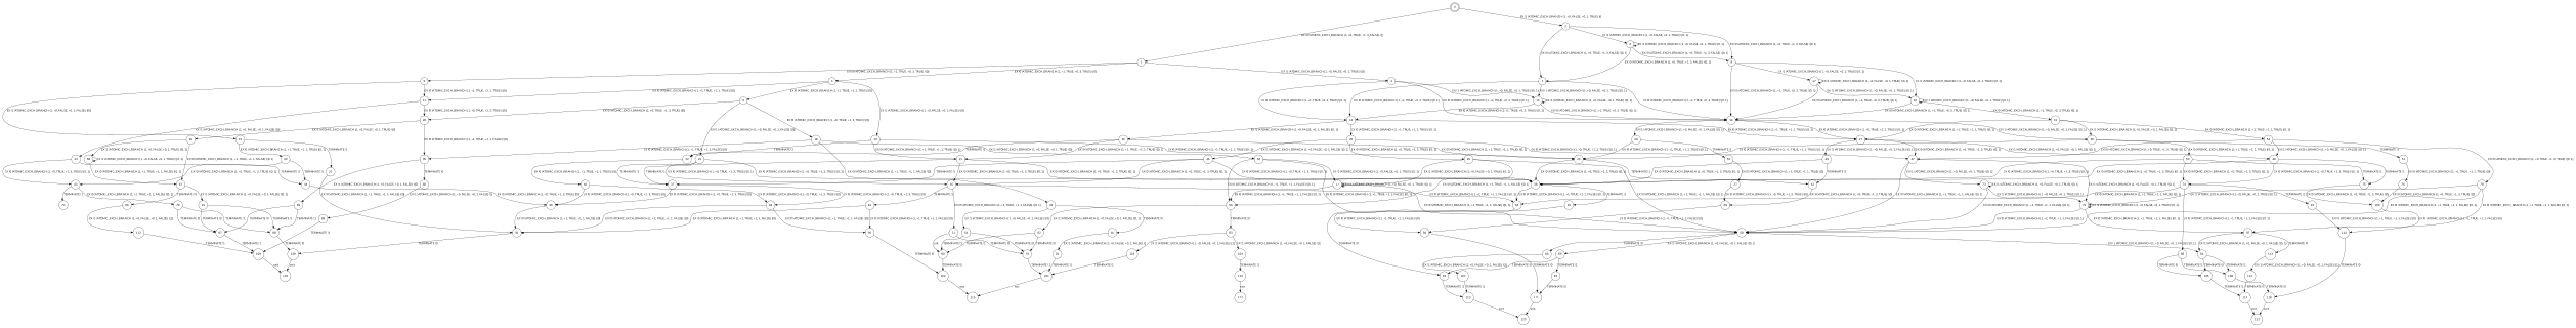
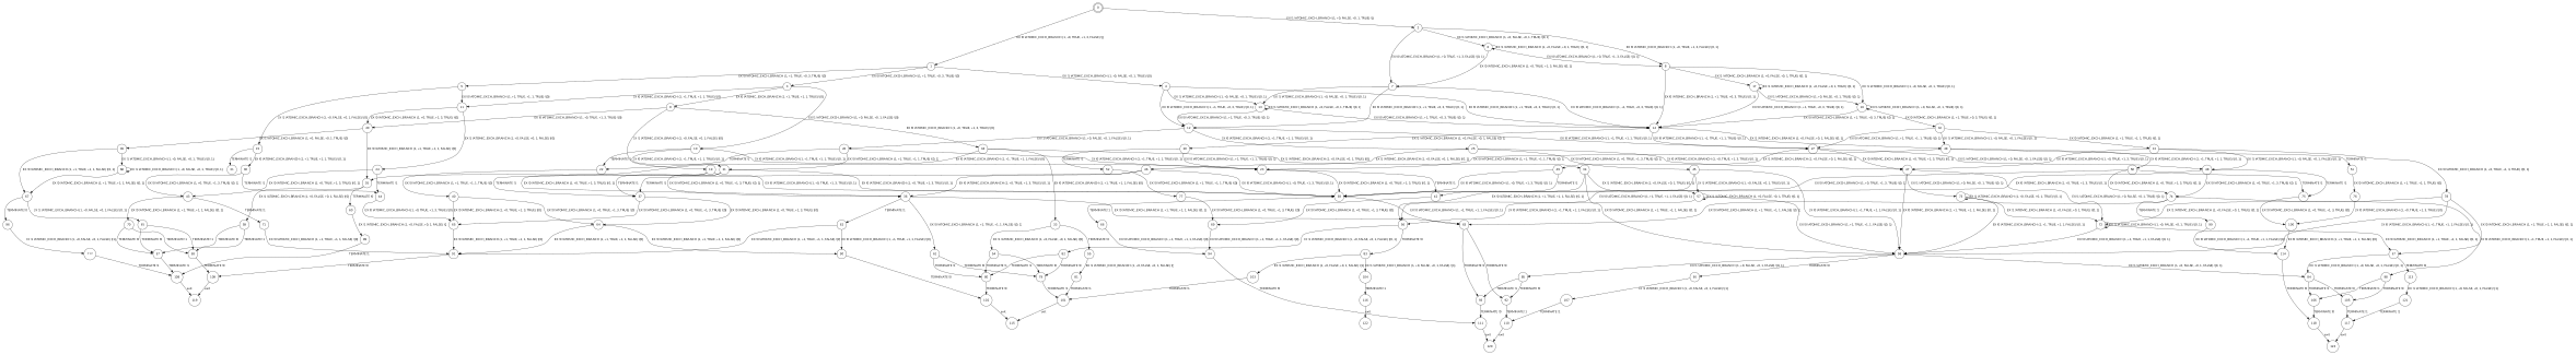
  digraph {
    fontname=Nunito
    node [fontname=Nunito shape=circle]
    edge [fontname=Nunito]
    0 [peripheries=2]
    1
    2
    3
    4
    5
    6
    7
    8
    9
    10
    11
    12
    13
    14
    15
    16
    17
    18
    19
    20
    21
    22
    23
    24
    25
    26
    27
    28
    29
    30
    31
    32
    33
    34
    35
    36
    37
    38
    39
    40
    42
    43
    44
    45
    46
    47
    48
    49
    50
    51
    52
    53
    54
    55
    56
    57
    58
    59
    60
    61
    62
    63
    64
    65
    66
    67
    68
    69
    70
    71
    72
    73
    74
    75
    76
    77
    78
    79
    80
    81
    82
    83
    84
    85
    86
    87
    88
    89
    90
    91
    92
    93
    94
    95
    96
    97
    98
    99
    100
    101
    102
    103
    104
    105
    106
    107
    108
    109
    110
    111
    112
    113
    114
    115
    116
    117
    118
    119
    120
    121
    122
    123
    0 -> 1 [label="EX !0 !ATOMIC_EXCH_BRANCH (1, +0, TRUE, +1, 3, FALSE) !{}"]
    0 -> 2 [label="EX !1 !ATOMIC_EXCH_BRANCH (1, +0, FALSE, +0, 1, TRUE) !{}"]
    1 -> 3 [label="EX !0 !ATOMIC_EXCH_BRANCH (1, +1, TRUE, +0, 3, TRUE) !{0}"]
    1 -> 4 [label="EX !1 !ATOMIC_EXCH_BRANCH (1, +0, FALSE, +0, 1, TRUE) !{0}"]
    1 -> 5 [label="EX !0 !ATOMIC_EXCH_BRANCH (1, +1, TRUE, +0, 3, TRUE) !{0}"]
    2 -> 6 [label="EX !1 !ATOMIC_EXCH_BRANCH (1, +0, FALSE, +0, 1, TRUE) !{0, 1}"]
    2 -> 7 [label="EX !0 !ATOMIC_EXCH_BRANCH (1, +0, TRUE, +1, 3, FALSE) !{0, 1}"]
    2 -> 8 [label="EX !0 !ATOMIC_EXCH_BRANCH (1, +0, TRUE, +1, 3, FALSE) !{0, 1}"]
    3 -> 9 [label="EX !0 !ATOMIC_EXCH_BRANCH (1, +1, TRUE, +1, 1, TRUE) !{0}"]
    3 -> 10 [label="EX !1 !ATOMIC_EXCH_BRANCH (1, +0, FALSE, +0, 1, FALSE) !{0}"]
    3 -> 11 [label="EX !0 !ATOMIC_EXCH_BRANCH (1, +1, TRUE, +1, 1, TRUE) !{0}"]
    4 -> 12 [label="EX !0 !ATOMIC_EXCH_BRANCH (1, +1, TRUE, +0, 3, TRUE) !{0, 1}"]
    4 -> 13 [label="EX !1 !ATOMIC_EXCH_BRANCH (1, +0, FALSE, +0, 1, TRUE) !{0, 1}"]
    4 -> 14 [label="EX !0 !ATOMIC_EXCH_BRANCH (1, +1, TRUE, +0, 3, TRUE) !{0, 1}"]
    5 -> 11 [label="EX !0 !ATOMIC_EXCH_BRANCH (1, +1, TRUE, +1, 1, TRUE) !{0}"]
    5 -> 15 [label="EX !1 !ATOMIC_EXCH_BRANCH (1, +0, FALSE, +0, 1, FALSE) !{0}"]
    6 -> 6 [label="EX !1 !ATOMIC_EXCH_BRANCH (1, +0, FALSE, +0, 1, TRUE) !{0, 1}"]
    6 -> 7 [label="EX !0 !ATOMIC_EXCH_BRANCH (1, +0, TRUE, +1, 3, FALSE) !{0, 1}"]
    6 -> 8 [label="EX !0 !ATOMIC_EXCH_BRANCH (1, +0, TRUE, +1, 3, FALSE) !{0, 1}"]
    7 -> 12 [label="EX !0 !ATOMIC_EXCH_BRANCH (1, +1, TRUE, +0, 3, TRUE) !{0, 1}"]
    7 -> 13 [label="EX !1 !ATOMIC_EXCH_BRANCH (1, +0, FALSE, +0, 1, TRUE) !{0, 1}"]
    7 -> 14 [label="EX !0 !ATOMIC_EXCH_BRANCH (1, +1, TRUE, +0, 3, TRUE) !{0, 1}"]
    8 -> 14 [label="EX !0 !ATOMIC_EXCH_BRANCH (1, +1, TRUE, +0, 3, TRUE) !{0, 1}"]
    8 -> 16 [label="EX !1 !ATOMIC_EXCH_BRANCH (1, +0, FALSE, +0, 1, TRUE) !{0, 1}"]
    8 -> 17 [label="EX !1 !ATOMIC_EXCH_BRANCH (1, +0, FALSE, +0, 1, TRUE) !{0, 1}"]
    9 -> 18 [label="EX !0 !ATOMIC_EXCH_BRANCH (1, +0, TRUE, +1, 3, TRUE) !{0}"]
    9 -> 19 [label="EX !1 !ATOMIC_EXCH_BRANCH (1, +0, FALSE, +0, 1, FALSE) !{0}"]
    9 -> 20 [label="EX !0 !ATOMIC_EXCH_BRANCH (1, +0, TRUE, +1, 3, TRUE) !{0}"]
    10 -> 21 [label="EX !0 !ATOMIC_EXCH_BRANCH (1, +1, TRUE, +1, 1, TRUE) !{0, 1}"]
    10 -> 22 [label="TERMINATE !1"]
    10 -> 23 [label="EX !0 !ATOMIC_EXCH_BRANCH (1, +1, TRUE, +1, 1, TRUE) !{0, 1}"]
    11 -> 20 [label="EX !0 !ATOMIC_EXCH_BRANCH (1, +0, TRUE, +1, 3, TRUE) !{0}"]
    11 -> 24 [label="EX !1 !ATOMIC_EXCH_BRANCH (1, +0, FALSE, +0, 1, FALSE) !{0}"]
    12 -> 25 [label="EX !0 !ATOMIC_EXCH_BRANCH (1, +1, TRUE, +1, 1, TRUE) !{0, 1}"]
    12 -> 26 [label="EX !1 !ATOMIC_EXCH_BRANCH (1, +0, FALSE, +0, 1, FALSE) !{0, 1}"]
    12 -> 27 [label="EX !0 !ATOMIC_EXCH_BRANCH (1, +1, TRUE, +1, 1, TRUE) !{0, 1}"]
    13 -> 12 [label="EX !0 !ATOMIC_EXCH_BRANCH (1, +1, TRUE, +0, 3, TRUE) !{0, 1}"]
    13 -> 13 [label="EX !1 !ATOMIC_EXCH_BRANCH (1, +0, FALSE, +0, 1, TRUE) !{0, 1}"]
    13 -> 14 [label="EX !0 !ATOMIC_EXCH_BRANCH (1, +1, TRUE, +0, 3, TRUE) !{0, 1}"]
    14 -> 27 [label="EX !0 !ATOMIC_EXCH_BRANCH (1, +1, TRUE, +1, 1, TRUE) !{0, 1}"]
    14 -> 28 [label="EX !1 !ATOMIC_EXCH_BRANCH (1, +0, FALSE, +0, 1, FALSE) !{0, 1}"]
    14 -> 29 [label="EX !1 !ATOMIC_EXCH_BRANCH (1, +0, FALSE, +0, 1, FALSE) !{0, 1}"]
    15 -> 30 [label="EX !0 !ATOMIC_EXCH_BRANCH (1, +1, TRUE, +1, 1, TRUE) !{0, 1}"]
    15 -> 31 [label="TERMINATE !1"]
    16 -> 14 [label="EX !0 !ATOMIC_EXCH_BRANCH (1, +1, TRUE, +0, 3, TRUE) !{0, 1}"]
    16 -> 16 [label="EX !1 !ATOMIC_EXCH_BRANCH (1, +0, FALSE, +0, 1, TRUE) !{0, 1}"]
    16 -> 32 [label="EX !0 !ATOMIC_EXCH_BRANCH (1, +1, TRUE, +0, 3, TRUE) !{0, 1}"]
    17 -> 14 [label="EX !0 !ATOMIC_EXCH_BRANCH (1, +1, TRUE, +0, 3, TRUE) !{0, 1}"]
    17 -> 16 [label="EX !1 !ATOMIC_EXCH_BRANCH (1, +0, FALSE, +0, 1, TRUE) !{0, 1}"]
    17 -> 17 [label="EX !1 !ATOMIC_EXCH_BRANCH (1, +0, FALSE, +0, 1, TRUE) !{0, 1}"]
    18 -> 33 [label="EX !0 !ATOMIC_EXCH_BRANCH (1, +1, TRUE, +1, 1, FALSE) !{0}"]
    18 -> 34 [label="EX !1 !ATOMIC_EXCH_BRANCH (1, +0, FALSE, +0, 1, TRUE) !{0}"]
    18 -> 35 [label="EX !0 !ATOMIC_EXCH_BRANCH (1, +1, TRUE, +1, 1, FALSE) !{0}"]
    19 -> 36 [label="EX !0 !ATOMIC_EXCH_BRANCH (1, +0, TRUE, +1, 3, TRUE) !{0, 1}"]
    19 -> 37 [label="TERMINATE !1"]
    19 -> 38 [label="EX !0 !ATOMIC_EXCH_BRANCH (1, +0, TRUE, +1, 3, TRUE) !{0, 1}"]
    20 -> 35 [label="EX !0 !ATOMIC_EXCH_BRANCH (1, +1, TRUE, +1, 1, FALSE) !{0}"]
    20 -> 39 [label="EX !1 !ATOMIC_EXCH_BRANCH (1, +0, FALSE, +0, 1, TRUE) !{0}"]
    21 -> 36 [label="EX !0 !ATOMIC_EXCH_BRANCH (1, +0, TRUE, +1, 3, TRUE) !{0, 1}"]
    21 -> 37 [label="TERMINATE !1"]
    21 -> 38 [label="EX !0 !ATOMIC_EXCH_BRANCH (1, +0, TRUE, +1, 3, TRUE) !{0, 1}"]
    22 -> 40 [label="EX !0 !ATOMIC_EXCH_BRANCH (1, +1, TRUE, +1, 1, TRUE) !{0}"]
    23 -> 38 [label="EX !0 !ATOMIC_EXCH_BRANCH (1, +0, TRUE, +1, 3, TRUE) !{0, 1}"]
    23 -> 42 [label="TERMINATE !1"]
    24 -> 43 [label="EX !0 !ATOMIC_EXCH_BRANCH (1, +0, TRUE, +1, 3, TRUE) !{0, 1}"]
    24 -> 44 [label="TERMINATE !1"]
    25 -> 45 [label="EX !0 !ATOMIC_EXCH_BRANCH (1, +0, TRUE, +1, 3, TRUE) !{0, 1}"]
    25 -> 46 [label="EX !1 !ATOMIC_EXCH_BRANCH (1, +0, FALSE, +0, 1, FALSE) !{0, 1}"]
    25 -> 47 [label="EX !0 !ATOMIC_EXCH_BRANCH (1, +0, TRUE, +1, 3, TRUE) !{0, 1}"]
    26 -> 21 [label="EX !0 !ATOMIC_EXCH_BRANCH (1, +1, TRUE, +1, 1, TRUE) !{0, 1}"]
    26 -> 22 [label="TERMINATE !1"]
    26 -> 23 [label="EX !0 !ATOMIC_EXCH_BRANCH (1, +1, TRUE, +1, 1, TRUE) !{0, 1}"]
    27 -> 47 [label="EX !0 !ATOMIC_EXCH_BRANCH (1, +0, TRUE, +1, 3, TRUE) !{0, 1}"]
    27 -> 48 [label="EX !1 !ATOMIC_EXCH_BRANCH (1, +0, FALSE, +0, 1, FALSE) !{0, 1}"]
    27 -> 49 [label="EX !1 !ATOMIC_EXCH_BRANCH (1, +0, FALSE, +0, 1, FALSE) !{0, 1}"]
    28 -> 23 [label="EX !0 !ATOMIC_EXCH_BRANCH (1, +1, TRUE, +1, 1, TRUE) !{0, 1}"]
    28 -> 50 [label="EX !0 !ATOMIC_EXCH_BRANCH (1, +1, TRUE, +1, 1, TRUE) !{0, 1}"]
    28 -> 51 [label="TERMINATE !1"]
    29 -> 23 [label="EX !0 !ATOMIC_EXCH_BRANCH (1, +1, TRUE, +1, 1, TRUE) !{0, 1}"]
    29 -> 52 [label="TERMINATE !1"]
    30 -> 43 [label="EX !0 !ATOMIC_EXCH_BRANCH (1, +0, TRUE, +1, 3, TRUE) !{0, 1}"]
    30 -> 44 [label="TERMINATE !1"]
    32 -> 27 [label="EX !0 !ATOMIC_EXCH_BRANCH (1, +1, TRUE, +1, 1, TRUE) !{0, 1}"]
    32 -> 28 [label="EX !1 !ATOMIC_EXCH_BRANCH (1, +0, FALSE, +0, 1, FALSE) !{0, 1}"]
    32 -> 53 [label="EX !0 !ATOMIC_EXCH_BRANCH (1, +1, TRUE, +1, 1, TRUE) !{0, 1}"]
    33 -> 54 [label="EX !1 !ATOMIC_EXCH_BRANCH (1, +0, FALSE, +0, 1, FALSE) !{0}"]
    33 -> 55 [label="TERMINATE !0"]
    34 -> 56 [label="EX !0 !ATOMIC_EXCH_BRANCH (1, +1, TRUE, +1, 1, FALSE) !{0, 1}"]
    34 -> 57 [label="EX !1 !ATOMIC_EXCH_BRANCH (1, +0, FALSE, +0, 1, TRUE) !{0, 1}"]
    34 -> 58 [label="EX !0 !ATOMIC_EXCH_BRANCH (1, +1, TRUE, +1, 1, FALSE) !{0, 1}"]
    35 -> 59 [label="EX !1 !ATOMIC_EXCH_BRANCH (1, +0, FALSE, +0, 1, FALSE) !{0}"]
    35 -> 60 [label="TERMINATE !0"]
    36 -> 61 [label="EX !0 !ATOMIC_EXCH_BRANCH (1, +1, TRUE, +1, 1, FALSE) !{0, 1}"]
    36 -> 62 [label="TERMINATE !1"]
    36 -> 63 [label="EX !0 !ATOMIC_EXCH_BRANCH (1, +1, TRUE, +1, 1, FALSE) !{0, 1}"]
    37 -> 64 [label="EX !0 !ATOMIC_EXCH_BRANCH (1, +0, TRUE, +1, 3, TRUE) !{0}"]
    37 -> 65 [label="EX !0 !ATOMIC_EXCH_BRANCH (1, +0, TRUE, +1, 3, TRUE) !{0}"]
    38 -> 63 [label="EX !0 !ATOMIC_EXCH_BRANCH (1, +1, TRUE, +1, 1, FALSE) !{0, 1}"]
    38 -> 66 [label="TERMINATE !1"]
    39 -> 67 [label="EX !0 !ATOMIC_EXCH_BRANCH (1, +1, TRUE, +1, 1, FALSE) !{0, 1}"]
    39 -> 68 [label="EX !1 !ATOMIC_EXCH_BRANCH (1, +0, FALSE, +0, 1, TRUE) !{0, 1}"]
    40 -> 64 [label="EX !0 !ATOMIC_EXCH_BRANCH (1, +0, TRUE, +1, 3, TRUE) !{0}"]
    40 -> 65 [label="EX !0 !ATOMIC_EXCH_BRANCH (1, +0, TRUE, +1, 3, TRUE) !{0}"]
    42 -> 69 [label="EX !0 !ATOMIC_EXCH_BRANCH (1, +0, TRUE, +1, 3, TRUE) !{0}"]
    43 -> 70 [label="EX !0 !ATOMIC_EXCH_BRANCH (1, +1, TRUE, +1, 1, FALSE) !{0, 1}"]
    43 -> 71 [label="TERMINATE !1"]
    44 -> 65 [label="EX !0 !ATOMIC_EXCH_BRANCH (1, +0, TRUE, +1, 3, TRUE) !{0}"]
    45 -> 56 [label="EX !0 !ATOMIC_EXCH_BRANCH (1, +1, TRUE, +1, 1, FALSE) !{0, 1}"]
    45 -> 57 [label="EX !1 !ATOMIC_EXCH_BRANCH (1, +0, FALSE, +0, 1, TRUE) !{0, 1}"]
    45 -> 58 [label="EX !0 !ATOMIC_EXCH_BRANCH (1, +1, TRUE, +1, 1, FALSE) !{0, 1}"]
    46 -> 36 [label="EX !0 !ATOMIC_EXCH_BRANCH (1, +0, TRUE, +1, 3, TRUE) !{0, 1}"]
    46 -> 37 [label="TERMINATE !1"]
    46 -> 38 [label="EX !0 !ATOMIC_EXCH_BRANCH (1, +0, TRUE, +1, 3, TRUE) !{0, 1}"]
    47 -> 58 [label="EX !0 !ATOMIC_EXCH_BRANCH (1, +1, TRUE, +1, 1, FALSE) !{0, 1}"]
    47 -> 72 [label="EX !1 !ATOMIC_EXCH_BRANCH (1, +0, FALSE, +0, 1, TRUE) !{0, 1}"]
    47 -> 73 [label="EX !1 !ATOMIC_EXCH_BRANCH (1, +0, FALSE, +0, 1, TRUE) !{0, 1}"]
    48 -> 38 [label="EX !0 !ATOMIC_EXCH_BRANCH (1, +0, TRUE, +1, 3, TRUE) !{0, 1}"]
    48 -> 74 [label="EX !0 !ATOMIC_EXCH_BRANCH (1, +0, TRUE, +1, 3, TRUE) !{0, 1}"]
    48 -> 75 [label="TERMINATE !1"]
    49 -> 38 [label="EX !0 !ATOMIC_EXCH_BRANCH (1, +0, TRUE, +1, 3, TRUE) !{0, 1}"]
    49 -> 42 [label="TERMINATE !1"]
    50 -> 38 [label="EX !0 !ATOMIC_EXCH_BRANCH (1, +0, TRUE, +1, 3, TRUE) !{0, 1}"]
    50 -> 74 [label="EX !0 !ATOMIC_EXCH_BRANCH (1, +0, TRUE, +1, 3, TRUE) !{0, 1}"]
    50 -> 75 [label="TERMINATE !1"]
    51 -> 76 [label="EX !0 !ATOMIC_EXCH_BRANCH (1, +1, TRUE, +1, 1, TRUE) !{0}"]
    52 -> 77 [label="EX !0 !ATOMIC_EXCH_BRANCH (1, +1, TRUE, +1, 1, TRUE) !{0}"]
    53 -> 47 [label="EX !0 !ATOMIC_EXCH_BRANCH (1, +0, TRUE, +1, 3, TRUE) !{0, 1}"]
    53 -> 48 [label="EX !1 !ATOMIC_EXCH_BRANCH (1, +0, FALSE, +0, 1, FALSE) !{0, 1}"]
    53 -> 78 [label="EX !0 !ATOMIC_EXCH_BRANCH (1, +0, TRUE, +1, 3, TRUE) !{0, 1}"]
    54 -> 79 [label="TERMINATE !0"]
    54 -> 80 [label="TERMINATE !1"]
    55 -> 81 [label="EX !1 !ATOMIC_EXCH_BRANCH (1, +0, FALSE, +0, 1, FALSE) !{}"]
    56 -> 82 [label="EX !1 !ATOMIC_EXCH_BRANCH (1, +0, FALSE, +0, 1, FALSE) !{0, 1}"]
    56 -> 83 [label="TERMINATE !0"]
    57 -> 56 [label="EX !0 !ATOMIC_EXCH_BRANCH (1, +1, TRUE, +1, 1, FALSE) !{0, 1}"]
    57 -> 57 [label="EX !1 !ATOMIC_EXCH_BRANCH (1, +0, FALSE, +0, 1, TRUE) !{0, 1}"]
    57 -> 58 [label="EX !0 !ATOMIC_EXCH_BRANCH (1, +1, TRUE, +1, 1, FALSE) !{0, 1}"]
    58 -> 84 [label="EX !1 !ATOMIC_EXCH_BRANCH (1, +0, FALSE, +0, 1, FALSE) !{0, 1}"]
    58 -> 85 [label="EX !1 !ATOMIC_EXCH_BRANCH (1, +0, FALSE, +0, 1, FALSE) !{0, 1}"]
    58 -> 86 [label="TERMINATE !0"]
    59 -> 87 [label="TERMINATE !0"]
    59 -> 88 [label="TERMINATE !1"]
    60 -> 89 [label="EX !1 !ATOMIC_EXCH_BRANCH (1, +0, FALSE, +0, 1, FALSE) !{}"]
    61 -> 79 [label="TERMINATE !0"]
-   61 -> 80 [label=exit]
+   61 -> 80 [label="TERMINATE !1"]
    62 -> 90 [label="EX !0 !ATOMIC_EXCH_BRANCH (1, +1, TRUE, +1, 1, FALSE) !{0}"]
    62 -> 91 [label="EX !0 !ATOMIC_EXCH_BRANCH (1, +1, TRUE, +1, 1, FALSE) !{0}"]
    63 -> 92 [label="TERMINATE !0"]
+   63 -> 93 [label="TERMINATE !1"]
    64 -> 90 [label="EX !0 !ATOMIC_EXCH_BRANCH (1, +1, TRUE, +1, 1, FALSE) !{0}"]
    64 -> 91 [label="EX !0 !ATOMIC_EXCH_BRANCH (1, +1, TRUE, +1, 1, FALSE) !{0}"]
    65 -> 91 [label="EX !0 !ATOMIC_EXCH_BRANCH (1, +1, TRUE, +1, 1, FALSE) !{0}"]
    66 -> 94 [label="EX !0 !ATOMIC_EXCH_BRANCH (1, +1, TRUE, +1, 1, FALSE) !{0}"]
    67 -> 95 [label="EX !1 !ATOMIC_EXCH_BRANCH (1, +0, FALSE, +0, 1, FALSE) !{0, 1}"]
    67 -> 96 [label="TERMINATE !0"]
    68 -> 67 [label="EX !0 !ATOMIC_EXCH_BRANCH (1, +1, TRUE, +1, 1, FALSE) !{0, 1}"]
    68 -> 68 [label="EX !1 !ATOMIC_EXCH_BRANCH (1, +0, FALSE, +0, 1, TRUE) !{0, 1}"]
    69 -> 94 [label="EX !0 !ATOMIC_EXCH_BRANCH (1, +1, TRUE, +1, 1, FALSE) !{0}"]
    70 -> 87 [label="TERMINATE !0"]
    70 -> 88 [label="TERMINATE !1"]
-   31 -> 91 [label="EX !0 !ATOMIC_EXCH_BRANCH (1, +1, TRUE, +1, 1, FALSE) !{0}"]
+   71 -> 91 [label="EX !0 !ATOMIC_EXCH_BRANCH (1, +1, TRUE, +1, 1, FALSE) !{0}"]
    72 -> 58 [label="EX !0 !ATOMIC_EXCH_BRANCH (1, +1, TRUE, +1, 1, FALSE) !{0, 1}"]
    72 -> 72 [label="EX !1 !ATOMIC_EXCH_BRANCH (1, +0, FALSE, +0, 1, TRUE) !{0, 1}"]
    72 -> 97 [label="EX !0 !ATOMIC_EXCH_BRANCH (1, +1, TRUE, +1, 1, FALSE) !{0, 1}"]
    73 -> 58 [label="EX !0 !ATOMIC_EXCH_BRANCH (1, +1, TRUE, +1, 1, FALSE) !{0, 1}"]
    73 -> 72 [label="EX !1 !ATOMIC_EXCH_BRANCH (1, +0, FALSE, +0, 1, TRUE) !{0, 1}"]
    73 -> 73 [label="EX !1 !ATOMIC_EXCH_BRANCH (1, +0, FALSE, +0, 1, TRUE) !{0, 1}"]
    74 -> 63 [label="EX !0 !ATOMIC_EXCH_BRANCH (1, +1, TRUE, +1, 1, FALSE) !{0, 1}"]
    74 -> 98 [label="EX !0 !ATOMIC_EXCH_BRANCH (1, +1, TRUE, +1, 1, FALSE) !{0, 1}"]
    74 -> 99 [label="TERMINATE !1"]
    75 -> 100 [label="EX !0 !ATOMIC_EXCH_BRANCH (1, +0, TRUE, +1, 3, TRUE) !{0}"]
    76 -> 100 [label="EX !0 !ATOMIC_EXCH_BRANCH (1, +0, TRUE, +1, 3, TRUE) !{0}"]
    77 -> 69 [label="EX !0 !ATOMIC_EXCH_BRANCH (1, +0, TRUE, +1, 3, TRUE) !{0}"]
    78 -> 58 [label="EX !0 !ATOMIC_EXCH_BRANCH (1, +1, TRUE, +1, 1, FALSE) !{0, 1}"]
    78 -> 72 [label="EX !1 !ATOMIC_EXCH_BRANCH (1, +0, FALSE, +0, 1, TRUE) !{0, 1}"]
    78 -> 97 [label="EX !0 !ATOMIC_EXCH_BRANCH (1, +1, TRUE, +1, 1, FALSE) !{0, 1}"]
    79 -> 101 [label="TERMINATE !1"]
    80 -> 102 [label="TERMINATE !0"]
    81 -> 101 [label="TERMINATE !1"]
    82 -> 79 [label="TERMINATE !0"]
    82 -> 80 [label="TERMINATE !1"]
    83 -> 103 [label="EX !1 !ATOMIC_EXCH_BRANCH (1, +0, FALSE, +0, 1, FALSE) !{1}"]
    83 -> 104 [label="EX !1 !ATOMIC_EXCH_BRANCH (1, +0, FALSE, +0, 1, FALSE) !{1}"]
    84 -> 105 [label="TERMINATE !0"]
    84 -> 106 [label="TERMINATE !1"]
    85 -> 92 [label="TERMINATE !0"]
    85 -> 93 [label="TERMINATE !1"]
    86 -> 107 [label="EX !1 !ATOMIC_EXCH_BRANCH (1, +0, FALSE, +0, 1, FALSE) !{1}"]
    87 -> 108 [label="TERMINATE !1"]
    88 -> 109 [label="TERMINATE !0"]
    89 -> 108 [label="TERMINATE !1"]
    90 -> 102 [label="TERMINATE !0"]
    91 -> 109 [label="TERMINATE !0"]
    92 -> 110 [label="TERMINATE !1"]
    93 -> 111 [label="TERMINATE !0"]
    94 -> 111 [label="TERMINATE !0"]
    95 -> 87 [label="TERMINATE !0"]
    95 -> 88 [label="TERMINATE !1"]
    96 -> 112 [label="EX !1 !ATOMIC_EXCH_BRANCH (1, +0, FALSE, +0, 1, FALSE) !{1}"]
    97 -> 84 [label="EX !1 !ATOMIC_EXCH_BRANCH (1, +0, FALSE, +0, 1, FALSE) !{0, 1}"]
    97 -> 113 [label="TERMINATE !0"]
    98 -> 105 [label="TERMINATE !0"]
    98 -> 106 [label="TERMINATE !1"]
    99 -> 114 [label="EX !0 !ATOMIC_EXCH_BRANCH (1, +1, TRUE, +1, 1, FALSE) !{0}"]
    100 -> 114 [label="EX !0 !ATOMIC_EXCH_BRANCH (1, +1, TRUE, +1, 1, FALSE) !{0}"]
    101 -> 115 [label=exit]
    102 -> 115 [label=exit]
    103 -> 101 [label="TERMINATE !1"]
    104 -> 116 [label="TERMINATE !1"]
    105 -> 117 [label="TERMINATE !1"]
    106 -> 118 [label="TERMINATE !0"]
    107 -> 110 [label="TERMINATE !1"]
    108 -> 119 [label=exit]
    109 -> 119 [label=exit]
    110 -> 120 [label=exit]
    111 -> 120 [label=exit]
    112 -> 108 [label="TERMINATE !1"]
    113 -> 121 [label="EX !1 !ATOMIC_EXCH_BRANCH (1, +0, FALSE, +0, 1, FALSE) !{1}"]
    114 -> 118 [label="TERMINATE !0"]
    116 -> 122 [label=exit]
    117 -> 123 [label=exit]
    118 -> 123 [label=exit]
    121 -> 117 [label="TERMINATE !1"]
  }
